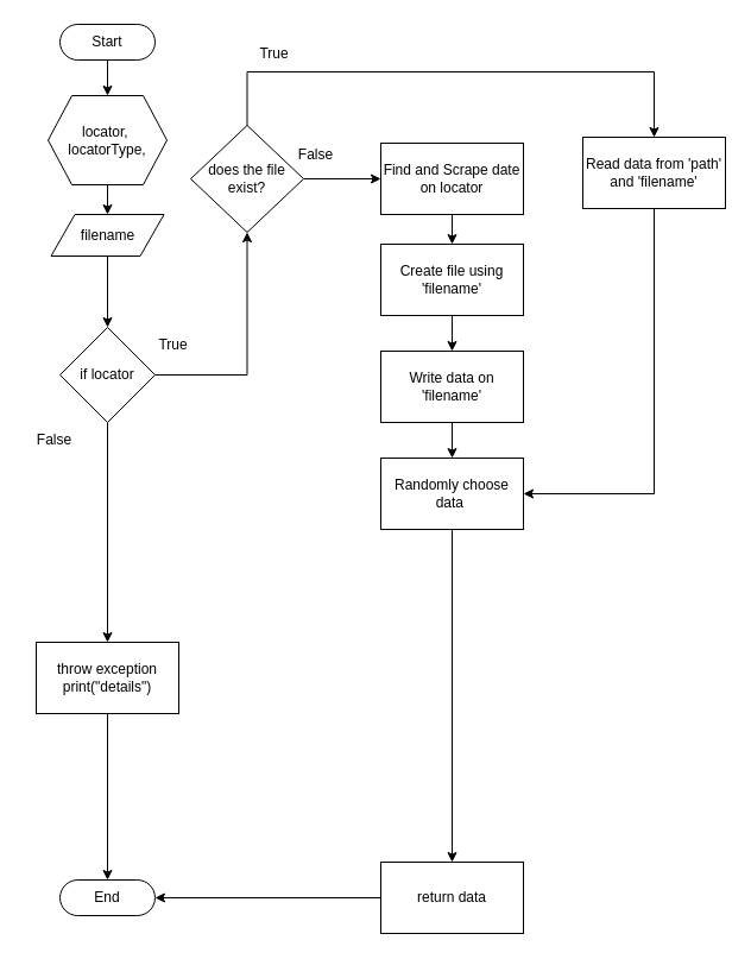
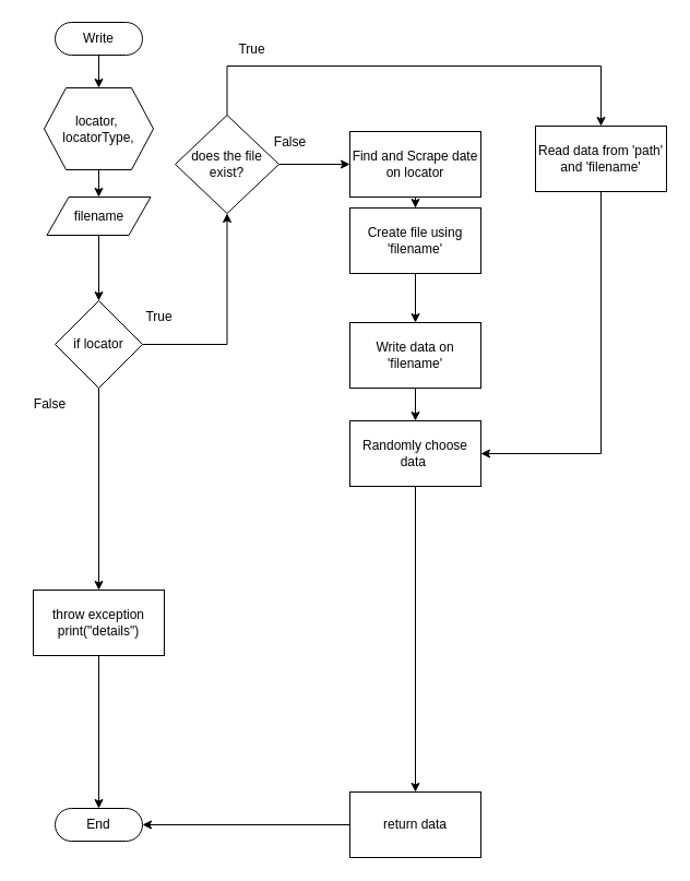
  <mxCell id="0" />
  <mxCell id="1" parent="0" />
  <mxCell id="2" value="" style="edgeStyle=orthogonalEdgeStyle;rounded=0;orthogonalLoop=1;jettySize=auto;html=1;" edge="1" parent="1" source="3" target="18"><mxGeometry relative="1" as="geometry" /></mxCell>
- <mxCell id="3" value="Start" style="html=1;dashed=0;whiteSpace=wrap;shape=mxgraph.dfd.start" vertex="1" parent="1"><mxGeometry x="50" y="20" width="80" height="30" as="geometry" /></mxCell>
+ <mxCell id="3" value="Write" style="html=1;dashed=0;whiteSpace=wrap;shape=mxgraph.dfd.start" vertex="1" parent="1"><mxGeometry x="50" y="20" width="80" height="30" as="geometry" /></mxCell>
  <mxCell id="4" value="" style="edgeStyle=orthogonalEdgeStyle;rounded=0;orthogonalLoop=1;jettySize=auto;html=1;" edge="1" parent="1" source="6" target="13"><mxGeometry relative="1" as="geometry"><mxPoint x="360" y="245" as="targetPoint" /></mxGeometry></mxCell>
  <mxCell id="5" value="" style="edgeStyle=orthogonalEdgeStyle;rounded=0;orthogonalLoop=1;jettySize=auto;html=1;" edge="1" parent="1" source="6" target="9"><mxGeometry relative="1" as="geometry" /></mxCell>
  <mxCell id="6" value="if locator" style="rhombus;whiteSpace=wrap;html=1;dashed=0;" vertex="1" parent="1"><mxGeometry x="50" y="275" width="80" height="80" as="geometry" /></mxCell>
  <mxCell id="7" value="True" style="text;html=1;align=center;verticalAlign=middle;resizable=0;points=[];autosize=1;strokeColor=none;fillColor=none;" vertex="1" parent="1"><mxGeometry x="120" y="275" width="50" height="30" as="geometry" /></mxCell>
  <mxCell id="8" style="edgeStyle=orthogonalEdgeStyle;rounded=0;orthogonalLoop=1;jettySize=auto;html=1;exitX=0.5;exitY=1;exitDx=0;exitDy=0;" edge="1" parent="1" source="9" target="11"><mxGeometry relative="1" as="geometry" /></mxCell>
  <mxCell id="9" value="throw exception&lt;div&gt;print(&quot;details&quot;)&lt;/div&gt;" style="whiteSpace=wrap;html=1;dashed=0;" vertex="1" parent="1"><mxGeometry x="30" y="540" width="120" height="60" as="geometry" /></mxCell>
  <mxCell id="10" value="False" style="text;html=1;align=center;verticalAlign=middle;resizable=0;points=[];autosize=1;strokeColor=none;fillColor=none;" vertex="1" parent="1"><mxGeometry x="20" y="355" width="50" height="30" as="geometry" /></mxCell>
  <mxCell id="11" value="End" style="html=1;dashed=0;whiteSpace=wrap;shape=mxgraph.dfd.start" vertex="1" parent="1"><mxGeometry x="50" y="740" width="80" height="30" as="geometry" /></mxCell>
  <mxCell id="12" value="" style="edgeStyle=orthogonalEdgeStyle;rounded=0;orthogonalLoop=1;jettySize=auto;html=1;" edge="1" parent="1" source="13" target="15"><mxGeometry relative="1" as="geometry" /></mxCell>
  <mxCell id="13" value="does the file exist?" style="rhombus;whiteSpace=wrap;html=1;" vertex="1" parent="1"><mxGeometry x="160" y="105" width="95" height="90" as="geometry" /></mxCell>
  <mxCell id="14" value="" style="edgeStyle=orthogonalEdgeStyle;rounded=0;orthogonalLoop=1;jettySize=auto;html=1;" edge="1" parent="1" source="15" target="22"><mxGeometry relative="1" as="geometry" /></mxCell>
  <mxCell id="15" value="Find and Scrape date on locator" style="whiteSpace=wrap;html=1;" vertex="1" parent="1"><mxGeometry x="320" y="120" width="120" height="60" as="geometry" /></mxCell>
  <mxCell id="16" value="False" style="text;html=1;align=center;verticalAlign=middle;resizable=0;points=[];autosize=1;strokeColor=none;fillColor=none;" vertex="1" parent="1"><mxGeometry x="240" y="115" width="50" height="30" as="geometry" /></mxCell>
  <mxCell id="17" value="" style="edgeStyle=orthogonalEdgeStyle;rounded=0;orthogonalLoop=1;jettySize=auto;html=1;" edge="1" parent="1" source="18" target="20"><mxGeometry relative="1" as="geometry" /></mxCell>
  <mxCell id="18" value="locator,&amp;nbsp;&lt;div&gt;locatorType,&lt;/div&gt;" style="shape=hexagon;perimeter=hexagonPerimeter2;whiteSpace=wrap;html=1;fixedSize=1;dashed=0;" vertex="1" parent="1"><mxGeometry x="40" y="80" width="100" height="75" as="geometry" /></mxCell>
  <mxCell id="19" style="edgeStyle=orthogonalEdgeStyle;rounded=0;orthogonalLoop=1;jettySize=auto;html=1;" edge="1" parent="1" source="20" target="6"><mxGeometry relative="1" as="geometry" /></mxCell>
  <mxCell id="20" value="filename" style="shape=parallelogram;perimeter=parallelogramPerimeter;whiteSpace=wrap;html=1;fixedSize=1;dashed=0;" vertex="1" parent="1"><mxGeometry x="42.5" y="180" width="95" height="35" as="geometry" /></mxCell>
  <mxCell id="21" value="" style="edgeStyle=orthogonalEdgeStyle;rounded=0;orthogonalLoop=1;jettySize=auto;html=1;" edge="1" parent="1" source="22" target="24"><mxGeometry relative="1" as="geometry" /></mxCell>
- <mxCell id="22" value="Create file using 'filename'" style="whiteSpace=wrap;html=1;" vertex="1" parent="1"><mxGeometry x="320" y="205" width="120" height="60" as="geometry" /></mxCell>
+ <mxCell id="22" value="Create file using 'filename'" style="whiteSpace=wrap;html=1;" vertex="1" parent="1"><mxGeometry x="320" y="190" width="120" height="60" as="geometry" /></mxCell>
  <mxCell id="23" value="" style="edgeStyle=orthogonalEdgeStyle;rounded=0;orthogonalLoop=1;jettySize=auto;html=1;" edge="1" parent="1" source="24" target="30"><mxGeometry relative="1" as="geometry" /></mxCell>
  <mxCell id="24" value="Write data on 'filename'" style="whiteSpace=wrap;html=1;" vertex="1" parent="1"><mxGeometry x="320" y="295" width="120" height="60" as="geometry" /></mxCell>
  <mxCell id="25" style="edgeStyle=orthogonalEdgeStyle;rounded=0;orthogonalLoop=1;jettySize=auto;html=1;exitX=0.5;exitY=0;exitDx=0;exitDy=0;" edge="1" parent="1" source="13" target="27"><mxGeometry relative="1" as="geometry"><Array as="points"><mxPoint x="208" y="60" /><mxPoint x="550" y="60" /></Array></mxGeometry></mxCell>
  <mxCell id="26" style="edgeStyle=orthogonalEdgeStyle;rounded=0;orthogonalLoop=1;jettySize=auto;html=1;entryX=1;entryY=0.5;entryDx=0;entryDy=0;" edge="1" parent="1" source="27" target="30"><mxGeometry relative="1" as="geometry"><mxPoint x="550" y="430" as="targetPoint" /><Array as="points"><mxPoint x="550" y="415" /></Array></mxGeometry></mxCell>
  <mxCell id="27" value="Read data from 'path' and 'filename'" style="whiteSpace=wrap;html=1;" vertex="1" parent="1"><mxGeometry x="490" y="115" width="120" height="60" as="geometry" /></mxCell>
  <mxCell id="28" value="True" style="text;html=1;align=center;verticalAlign=middle;resizable=0;points=[];autosize=1;strokeColor=none;fillColor=none;" vertex="1" parent="1"><mxGeometry x="205" y="30" width="50" height="30" as="geometry" /></mxCell>
  <mxCell id="29" value="" style="edgeStyle=orthogonalEdgeStyle;rounded=0;orthogonalLoop=1;jettySize=auto;html=1;" edge="1" parent="1" source="30" target="32"><mxGeometry relative="1" as="geometry" /></mxCell>
  <mxCell id="30" value="Randomly choose data&amp;nbsp;" style="whiteSpace=wrap;html=1;" vertex="1" parent="1"><mxGeometry x="320" y="385" width="120" height="60" as="geometry" /></mxCell>
  <mxCell id="31" style="edgeStyle=orthogonalEdgeStyle;rounded=0;orthogonalLoop=1;jettySize=auto;html=1;" edge="1" parent="1" source="32" target="11"><mxGeometry relative="1" as="geometry" /></mxCell>
  <mxCell id="32" value="return data" style="whiteSpace=wrap;html=1;" vertex="1" parent="1"><mxGeometry x="320" y="725" width="120" height="60" as="geometry" /></mxCell>
